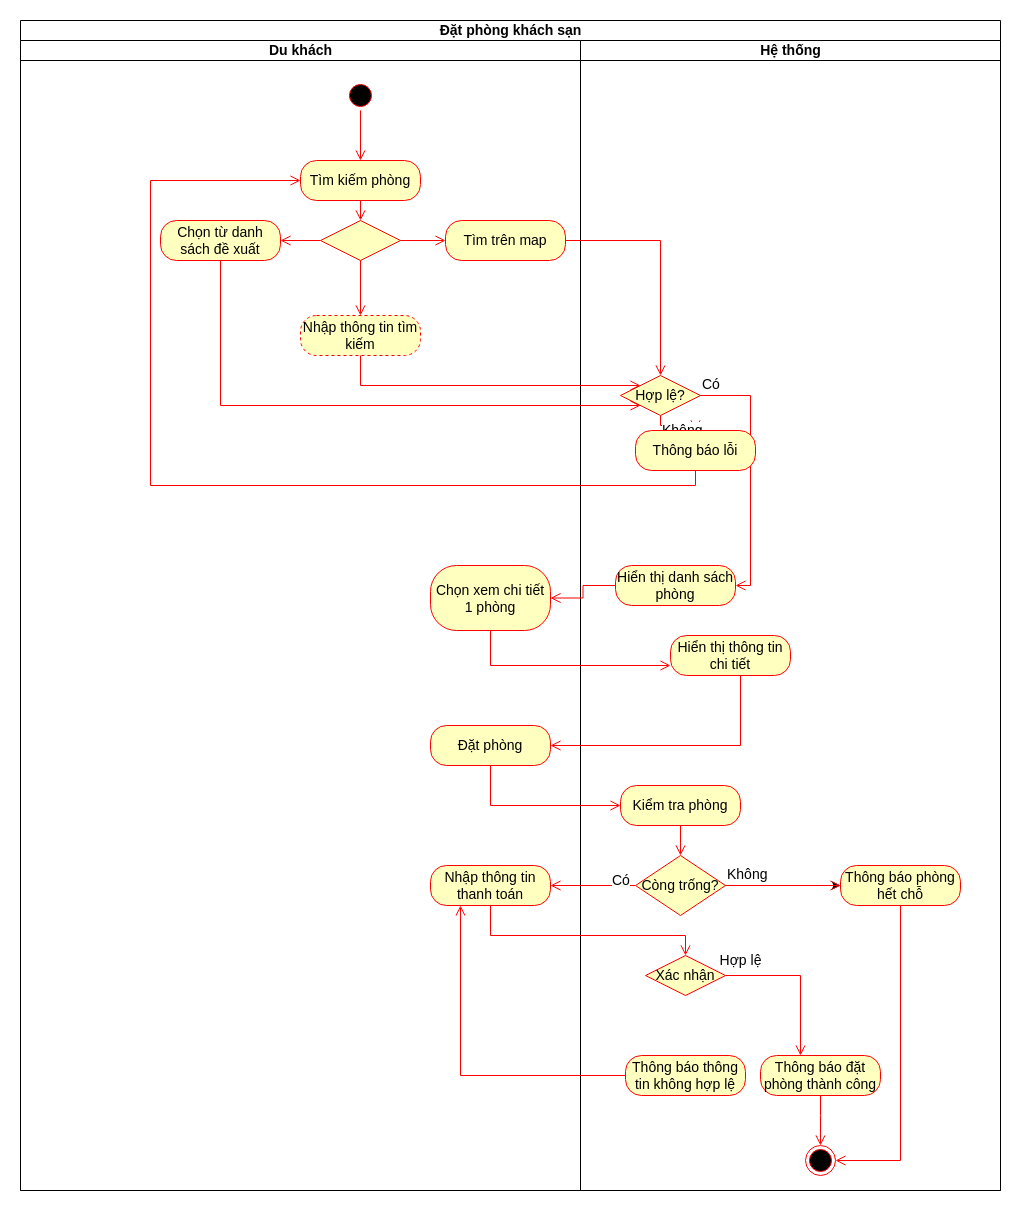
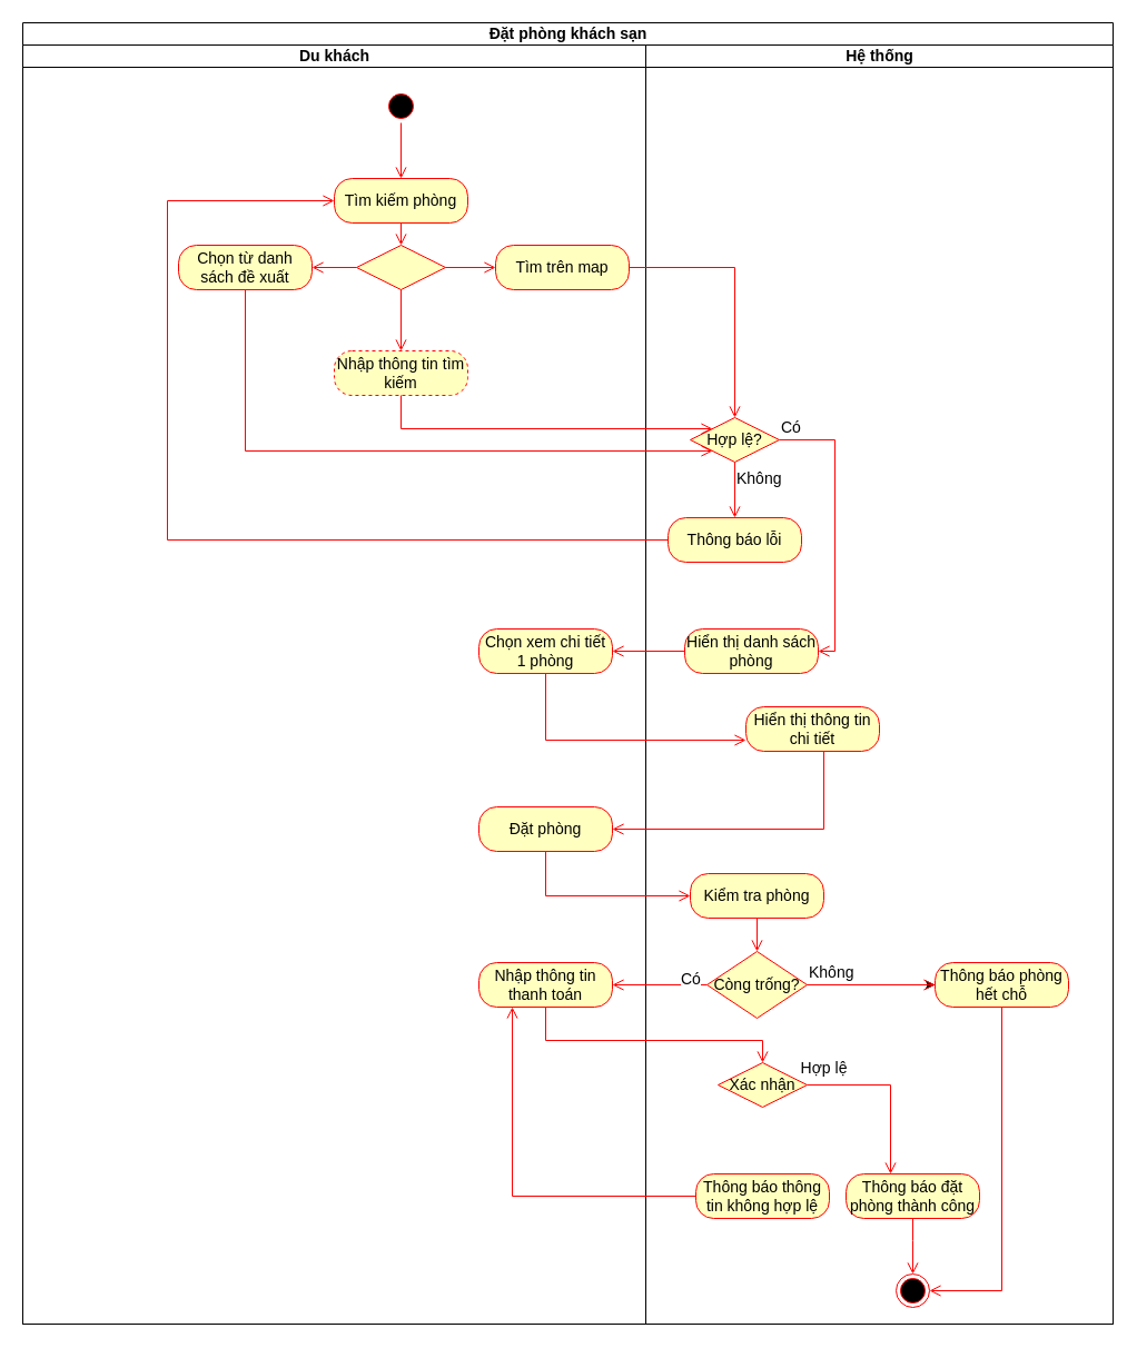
  <mxCell id="0" />
  <mxCell id="1" parent="0" />
  <mxCell id="2" value="Đặt phòng khách sạn" style="swimlane;childLayout=stackLayout;resizeParent=1;resizeParentMax=0;startSize=20;html=1;fontSize=14;" parent="1" vertex="1"><mxGeometry x="20" y="20" width="980" height="1170" as="geometry" /></mxCell>
  <mxCell id="3" value="Có" style="edgeStyle=orthogonalEdgeStyle;html=1;align=left;verticalAlign=bottom;endArrow=open;endSize=8;strokeColor=#ff0000;rounded=0;fontSize=14;" parent="2" edge="1"><mxGeometry x="-1" relative="1" as="geometry"><mxPoint x="400" y="570" as="targetPoint" /><Array as="points"><mxPoint x="740" y="390" /><mxPoint x="740" y="550" /><mxPoint x="400" y="550" /></Array></mxGeometry></mxCell>
  <mxCell id="4" value="Du khách" style="swimlane;startSize=20;html=1;fontSize=14;" parent="2" vertex="1"><mxGeometry y="20" width="560" height="1150" as="geometry" /></mxCell>
  <mxCell id="5" value="" style="ellipse;html=1;shape=startState;fillColor=#000000;strokeColor=#ff0000;fontSize=14;" parent="4" vertex="1"><mxGeometry x="325.0" y="40" width="30" height="30" as="geometry" /></mxCell>
  <mxCell id="6" value="" style="rhombus;whiteSpace=wrap;html=1;fontColor=#000000;fillColor=#ffffc0;strokeColor=#ff0000;fontSize=14;" parent="4" vertex="1"><mxGeometry x="300" y="180" width="80" height="40" as="geometry" /></mxCell>
  <mxCell id="7" value="" style="edgeStyle=orthogonalEdgeStyle;html=1;align=left;verticalAlign=bottom;endArrow=open;endSize=8;strokeColor=#ff0000;rounded=0;fontSize=14;" parent="4" source="6" target="9" edge="1"><mxGeometry x="-1" relative="1" as="geometry"><mxPoint x="370" y="240" as="targetPoint" /><Array as="points"><mxPoint x="475.25" y="200" /></Array></mxGeometry></mxCell>
  <mxCell id="8" value="" style="edgeStyle=orthogonalEdgeStyle;html=1;align=left;verticalAlign=top;endArrow=open;endSize=8;strokeColor=#ff0000;rounded=0;fontSize=14;" parent="4" source="6" target="13" edge="1"><mxGeometry x="-1" relative="1" as="geometry"><mxPoint x="290" y="320" as="targetPoint" /></mxGeometry></mxCell>
  <mxCell id="9" value="Tìm trên map" style="rounded=1;whiteSpace=wrap;html=1;arcSize=40;fontColor=#000000;fillColor=#ffffc0;strokeColor=#ff0000;fontSize=14;" parent="4" vertex="1"><mxGeometry x="425" y="180" width="120" height="40" as="geometry" /></mxCell>
  <mxCell id="10" value="Tìm kiếm phòng" style="rounded=1;whiteSpace=wrap;html=1;arcSize=40;fontColor=#000000;fillColor=#ffffc0;strokeColor=#ff0000;fontSize=14;" parent="4" vertex="1"><mxGeometry x="280" y="120" width="120" height="40" as="geometry" /></mxCell>
  <mxCell id="11" value="" style="edgeStyle=orthogonalEdgeStyle;html=1;verticalAlign=bottom;endArrow=open;endSize=8;strokeColor=#ff0000;rounded=0;fontSize=14;" parent="4" source="5" target="10" edge="1"><mxGeometry relative="1" as="geometry"><mxPoint x="340" y="120" as="targetPoint" /></mxGeometry></mxCell>
  <mxCell id="12" value="" style="edgeStyle=orthogonalEdgeStyle;html=1;verticalAlign=bottom;endArrow=open;endSize=8;strokeColor=#ff0000;rounded=0;fontSize=14;" parent="4" source="10" target="6" edge="1"><mxGeometry relative="1" as="geometry"><mxPoint x="575.25" y="400" as="targetPoint" /></mxGeometry></mxCell>
  <mxCell id="13" value="Chọn từ danh sách đề xuất" style="rounded=1;whiteSpace=wrap;html=1;arcSize=40;fontColor=#000000;fillColor=#ffffc0;strokeColor=#ff0000;fontSize=14;" parent="4" vertex="1"><mxGeometry x="140" y="180" width="120" height="40" as="geometry" /></mxCell>
  <mxCell id="14" value="Nhập thông tin tìm kiếm" style="rounded=1;whiteSpace=wrap;html=1;arcSize=40;fontColor=#000000;fillColor=#ffffc0;strokeColor=#ff0000;fontSize=14;dashed=1;" parent="4" vertex="1"><mxGeometry x="280" y="275" width="120" height="40" as="geometry" /></mxCell>
  <mxCell id="15" value="" style="edgeStyle=orthogonalEdgeStyle;html=1;verticalAlign=bottom;endArrow=open;endSize=8;strokeColor=#ff0000;rounded=0;fontSize=14;" parent="4" source="6" target="14" edge="1"><mxGeometry relative="1" as="geometry"><mxPoint x="350" y="385" as="targetPoint" /><mxPoint x="350" y="325" as="sourcePoint" /></mxGeometry></mxCell>
  <mxCell id="16" value="Hệ thống" style="swimlane;startSize=20;html=1;fontSize=14;" parent="2" vertex="1"><mxGeometry x="560" y="20" width="420" height="1150" as="geometry" /></mxCell>
  <mxCell id="17" value="" style="ellipse;html=1;shape=endState;fillColor=#000000;strokeColor=#ff0000;fontSize=14;" parent="16" vertex="1"><mxGeometry x="225" y="1105" width="30" height="30" as="geometry" /></mxCell>
- <mxCell id="18" value="Chọn xem chi tiết 1 phòng" style="rounded=1;whiteSpace=wrap;html=1;arcSize=40;fontColor=#000000;fillColor=#ffffc0;strokeColor=#ff0000;fontSize=14;" parent="1" vertex="1"><mxGeometry x="430" y="565" width="120" height="65" as="geometry" /></mxCell>
+ <mxCell id="18" value="Chọn xem chi tiết 1 phòng" style="rounded=1;whiteSpace=wrap;html=1;arcSize=40;fontColor=#000000;fillColor=#ffffc0;strokeColor=#ff0000;fontSize=14;" parent="1" vertex="1"><mxGeometry x="430" y="565" width="120" height="40" as="geometry" /></mxCell>
  <mxCell id="19" value="Đặt phòng" style="rounded=1;whiteSpace=wrap;html=1;arcSize=40;fontColor=#000000;fillColor=#ffffc0;strokeColor=#ff0000;fontSize=14;" parent="1" vertex="1"><mxGeometry x="430" y="725" width="120" height="40" as="geometry" /></mxCell>
  <mxCell id="20" value="Nhập thông tin thanh toán" style="rounded=1;whiteSpace=wrap;html=1;arcSize=40;fontColor=#000000;fillColor=#ffffc0;strokeColor=#ff0000;fontSize=14;" parent="1" vertex="1"><mxGeometry x="430" y="865" width="120" height="40" as="geometry" /></mxCell>
  <mxCell id="21" value="" style="edgeStyle=orthogonalEdgeStyle;html=1;verticalAlign=bottom;endArrow=open;endSize=8;strokeColor=#ff0000;rounded=0;fontSize=14;" parent="1" source="31" target="18" edge="1"><mxGeometry relative="1" as="geometry"><mxPoint x="540" y="585" as="targetPoint" /></mxGeometry></mxCell>
  <mxCell id="22" value="" style="edgeStyle=orthogonalEdgeStyle;html=1;verticalAlign=bottom;endArrow=open;endSize=8;strokeColor=#ff0000;rounded=0;fontSize=14;" parent="1" source="18" target="32" edge="1"><mxGeometry relative="1" as="geometry"><mxPoint x="490" y="665" as="targetPoint" /><Array as="points"><mxPoint x="490" y="665" /></Array></mxGeometry></mxCell>
  <mxCell id="23" value="" style="edgeStyle=orthogonalEdgeStyle;html=1;verticalAlign=bottom;endArrow=open;endSize=8;strokeColor=#ff0000;rounded=0;fontSize=14;" parent="1" source="32" target="19" edge="1"><mxGeometry relative="1" as="geometry"><mxPoint x="490" y="745" as="targetPoint" /><Array as="points"><mxPoint x="740" y="745" /></Array></mxGeometry></mxCell>
  <mxCell id="24" value="" style="edgeStyle=orthogonalEdgeStyle;html=1;verticalAlign=bottom;endArrow=open;endSize=8;strokeColor=#ff0000;rounded=0;fontSize=14;" parent="1" source="19" target="33" edge="1"><mxGeometry relative="1" as="geometry"><mxPoint x="490" y="825" as="targetPoint" /><Array as="points"><mxPoint x="490" y="805" /></Array></mxGeometry></mxCell>
  <mxCell id="25" value="Có" style="edgeStyle=orthogonalEdgeStyle;html=1;align=left;verticalAlign=top;endArrow=open;endSize=8;strokeColor=#ff0000;rounded=0;fontSize=14;" parent="1" source="36" target="20" edge="1"><mxGeometry x="-0.412" y="-20" relative="1" as="geometry"><mxPoint x="910" y="965" as="targetPoint" /><mxPoint as="offset" /></mxGeometry></mxCell>
  <mxCell id="26" value="" style="edgeStyle=orthogonalEdgeStyle;html=1;verticalAlign=bottom;endArrow=open;endSize=8;strokeColor=#ff0000;rounded=0;fontSize=14;" parent="1" source="20" target="38" edge="1"><mxGeometry relative="1" as="geometry"><mxPoint x="910" y="1045" as="targetPoint" /><Array as="points"><mxPoint x="490" y="935" /><mxPoint x="685" y="935" /></Array></mxGeometry></mxCell>
  <mxCell id="27" value="Hợp lệ?" style="rhombus;whiteSpace=wrap;html=1;fontColor=#000000;fillColor=#ffffc0;strokeColor=#ff0000;fontSize=14;" parent="1" vertex="1"><mxGeometry x="620" y="375" width="80" height="40" as="geometry" /></mxCell>
  <mxCell id="28" value="Có" style="edgeStyle=orthogonalEdgeStyle;html=1;align=left;verticalAlign=bottom;endArrow=open;endSize=8;strokeColor=#ff0000;rounded=0;fontSize=14;" parent="1" source="27" target="31" edge="1"><mxGeometry x="-1" relative="1" as="geometry"><mxPoint x="860" as="targetPoint" y="385" /><Array as="points"><mxPoint x="750" y="395" /></Array></mxGeometry></mxCell>
  <mxCell id="29" value="Không" style="edgeStyle=orthogonalEdgeStyle;html=1;align=left;verticalAlign=top;endArrow=open;endSize=8;strokeColor=#ff0000;rounded=0;fontSize=14;" parent="1" source="27" target="30" edge="1"><mxGeometry x="-1" relative="1" as="geometry"><mxPoint x="660" y="465" as="targetPoint" /><Array as="points" /></mxGeometry></mxCell>
- <mxCell id="30" value="Thông báo lỗi" style="rounded=1;whiteSpace=wrap;html=1;arcSize=40;fontColor=#000000;fillColor=#ffffc0;strokeColor=#ff0000;fontSize=14;" parent="1" vertex="1"><mxGeometry x="635" y="430" width="120" height="40" as="geometry" /></mxCell>
+ <mxCell id="30" value="Thông báo lỗi" style="rounded=1;whiteSpace=wrap;html=1;arcSize=40;fontColor=#000000;fillColor=#ffffc0;strokeColor=#ff0000;fontSize=14;" parent="1" vertex="1"><mxGeometry x="600" y="465" width="120" height="40" as="geometry" /></mxCell>
  <mxCell id="31" value="Hiển thị danh sách phòng" style="rounded=1;whiteSpace=wrap;html=1;arcSize=40;fontColor=#000000;fillColor=#ffffc0;strokeColor=#ff0000;fontSize=14;" parent="1" vertex="1"><mxGeometry x="615" y="565" width="120" height="40" as="geometry" /></mxCell>
  <mxCell id="32" value="Hiển thị thông tin chi tiết" style="rounded=1;whiteSpace=wrap;html=1;arcSize=40;fontColor=#000000;fillColor=#ffffc0;strokeColor=#ff0000;fontSize=14;" parent="1" vertex="1"><mxGeometry x="670" y="635" width="120" height="40" as="geometry" /></mxCell>
  <mxCell id="33" value="Kiểm tra phòng" style="rounded=1;whiteSpace=wrap;html=1;arcSize=40;fontColor=#000000;fillColor=#ffffc0;strokeColor=#ff0000;fontSize=14;" parent="1" vertex="1"><mxGeometry x="620" y="785" width="120" height="40" as="geometry" /></mxCell>
  <mxCell id="34" value="" style="edgeStyle=orthogonalEdgeStyle;html=1;verticalAlign=bottom;endArrow=open;endSize=8;strokeColor=#ff0000;rounded=0;fontSize=14;" parent="1" source="33" target="36" edge="1"><mxGeometry relative="1" as="geometry"><mxPoint x="680" y="885" as="targetPoint" /></mxGeometry></mxCell>
  <mxCell id="35" value="" style="edgeStyle=orthogonalEdgeStyle;rounded=0;orthogonalLoop=1;jettySize=auto;html=1;fontSize=14;" parent="1" source="36" target="39" edge="1"><mxGeometry relative="1" as="geometry" /></mxCell>
  <mxCell id="36" value="Còng trống?" style="rhombus;whiteSpace=wrap;html=1;fontColor=#000000;fillColor=#ffffc0;strokeColor=#ff0000;fontSize=14;" parent="1" vertex="1"><mxGeometry x="635" y="855" width="90" height="60" as="geometry" /></mxCell>
  <mxCell id="37" value="Không" style="edgeStyle=orthogonalEdgeStyle;html=1;align=left;verticalAlign=bottom;endArrow=open;endSize=8;strokeColor=#ff0000;rounded=0;fontSize=14;" parent="1" source="36" target="39" edge="1"><mxGeometry x="-1" relative="1" as="geometry"><mxPoint x="820" y="885" as="targetPoint" /></mxGeometry></mxCell>
  <mxCell id="38" value="Xác nhận" style="rhombus;whiteSpace=wrap;html=1;fontColor=#000000;fillColor=#ffffc0;strokeColor=#ff0000;fontSize=14;" parent="1" vertex="1"><mxGeometry x="645" y="955" width="80" height="40" as="geometry" /></mxCell>
  <mxCell id="39" value="Thông báo phòng hết chỗ" style="rounded=1;whiteSpace=wrap;html=1;arcSize=40;fontColor=#000000;fillColor=#ffffc0;strokeColor=#ff0000;fontSize=14;" parent="1" vertex="1"><mxGeometry x="840" y="865" width="120" height="40" as="geometry" /></mxCell>
  <mxCell id="40" value="" style="edgeStyle=orthogonalEdgeStyle;html=1;verticalAlign=bottom;endArrow=open;endSize=8;strokeColor=#ff0000;rounded=0;fontSize=14;" parent="1" source="39" target="17" edge="1"><mxGeometry relative="1" as="geometry"><mxPoint x="840" y="1025" as="targetPoint" /><Array as="points"><mxPoint x="900" y="1160" /></Array></mxGeometry></mxCell>
  <mxCell id="41" value="Thông báo đặt phòng thành công" style="rounded=1;whiteSpace=wrap;html=1;arcSize=40;fontColor=#000000;fillColor=#ffffc0;strokeColor=#ff0000;fontSize=14;" parent="1" vertex="1"><mxGeometry x="760" y="1055" width="120" height="40" as="geometry" /></mxCell>
  <mxCell id="42" value="" style="edgeStyle=orthogonalEdgeStyle;html=1;verticalAlign=bottom;endArrow=open;endSize=8;strokeColor=#ff0000;rounded=0;fontSize=14;" parent="1" source="41" target="17" edge="1"><mxGeometry relative="1" as="geometry"><mxPoint x="645" y="1245" as="targetPoint" /><Array as="points"><mxPoint x="820" y="1115" /><mxPoint x="820" y="1115" /></Array></mxGeometry></mxCell>
  <mxCell id="43" value="" style="edgeStyle=orthogonalEdgeStyle;html=1;verticalAlign=bottom;endArrow=open;endSize=8;strokeColor=#ff0000;rounded=0;fontSize=14;" parent="1" source="38" edge="1"><mxGeometry relative="1" as="geometry"><mxPoint x="800" y="1055" as="targetPoint" /><mxPoint x="705" y="975" as="sourcePoint" /><Array as="points"><mxPoint x="800" y="975" /></Array></mxGeometry></mxCell>
  <mxCell id="44" value="Hợp lệ" style="text;html=1;align=center;verticalAlign=middle;resizable=0;points=[];autosize=1;strokeColor=none;fillColor=none;fontSize=14;" parent="1" vertex="1"><mxGeometry x="705" y="945" width="70" height="30" as="geometry" /></mxCell>
  <mxCell id="45" value="Thông báo thông tin không hợp lệ" style="rounded=1;whiteSpace=wrap;html=1;arcSize=40;fontColor=#000000;fillColor=#ffffc0;strokeColor=#ff0000;fontSize=14;" parent="1" vertex="1"><mxGeometry x="625" y="1055" width="120" height="40" as="geometry" /></mxCell>
  <mxCell id="46" value="" style="edgeStyle=orthogonalEdgeStyle;html=1;verticalAlign=bottom;endArrow=open;endSize=8;strokeColor=#ff0000;rounded=0;fontSize=14;" parent="1" source="45" target="20" edge="1"><mxGeometry relative="1" as="geometry"><mxPoint x="650" y="1155" as="targetPoint" /><Array as="points"><mxPoint x="460" y="1075" /></Array></mxGeometry></mxCell>
  <mxCell id="47" value="" style="edgeStyle=orthogonalEdgeStyle;html=1;verticalAlign=bottom;endArrow=open;endSize=8;strokeColor=#ff0000;rounded=0;fontSize=14;" parent="1" source="9" target="27" edge="1"><mxGeometry relative="1" as="geometry"><mxPoint x="560" y="465" as="targetPoint" /></mxGeometry></mxCell>
  <mxCell id="48" value="" style="edgeStyle=orthogonalEdgeStyle;html=1;verticalAlign=bottom;endArrow=open;endSize=8;strokeColor=#ff0000;rounded=0;fontSize=14;" parent="1" source="13" target="27" edge="1"><mxGeometry relative="1" as="geometry"><mxPoint x="615.25" y="275" as="targetPoint" /><Array as="points"><mxPoint x="220" y="405" /></Array></mxGeometry></mxCell>
  <mxCell id="49" value="" style="edgeStyle=orthogonalEdgeStyle;html=1;verticalAlign=bottom;endArrow=open;endSize=8;strokeColor=#ff0000;rounded=0;fontSize=14;" parent="1" source="14" target="27" edge="1"><mxGeometry relative="1" as="geometry"><mxPoint x="300" y="335" as="targetPoint" /><Array as="points"><mxPoint x="360" y="385" /></Array></mxGeometry></mxCell>
  <mxCell id="50" value="" style="edgeStyle=orthogonalEdgeStyle;html=1;verticalAlign=bottom;endArrow=open;endSize=8;strokeColor=#ff0000;rounded=0;fontSize=14;" parent="1" source="30" target="10" edge="1"><mxGeometry relative="1" as="geometry"><mxPoint x="435" y="485" as="targetPoint" /><mxPoint x="565" y="485" as="sourcePoint" /><Array as="points"><mxPoint x="150" y="485" /><mxPoint x="150" y="180" /></Array></mxGeometry></mxCell>
